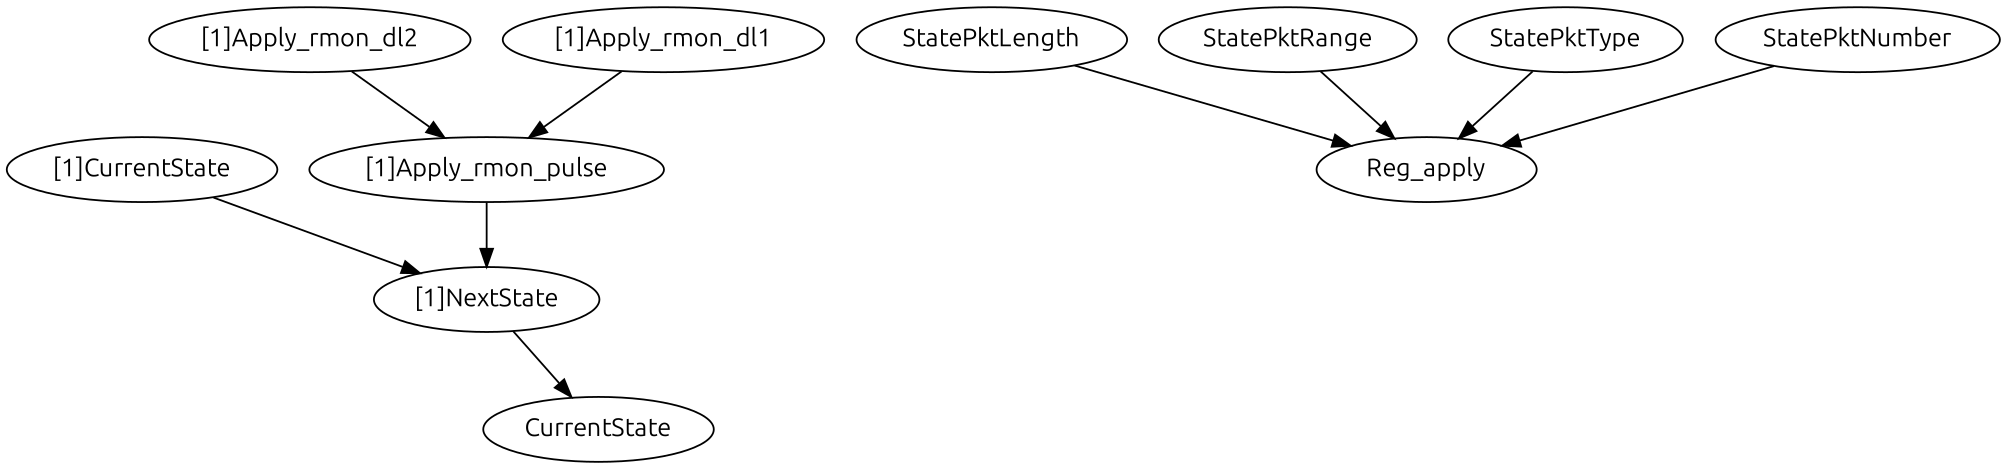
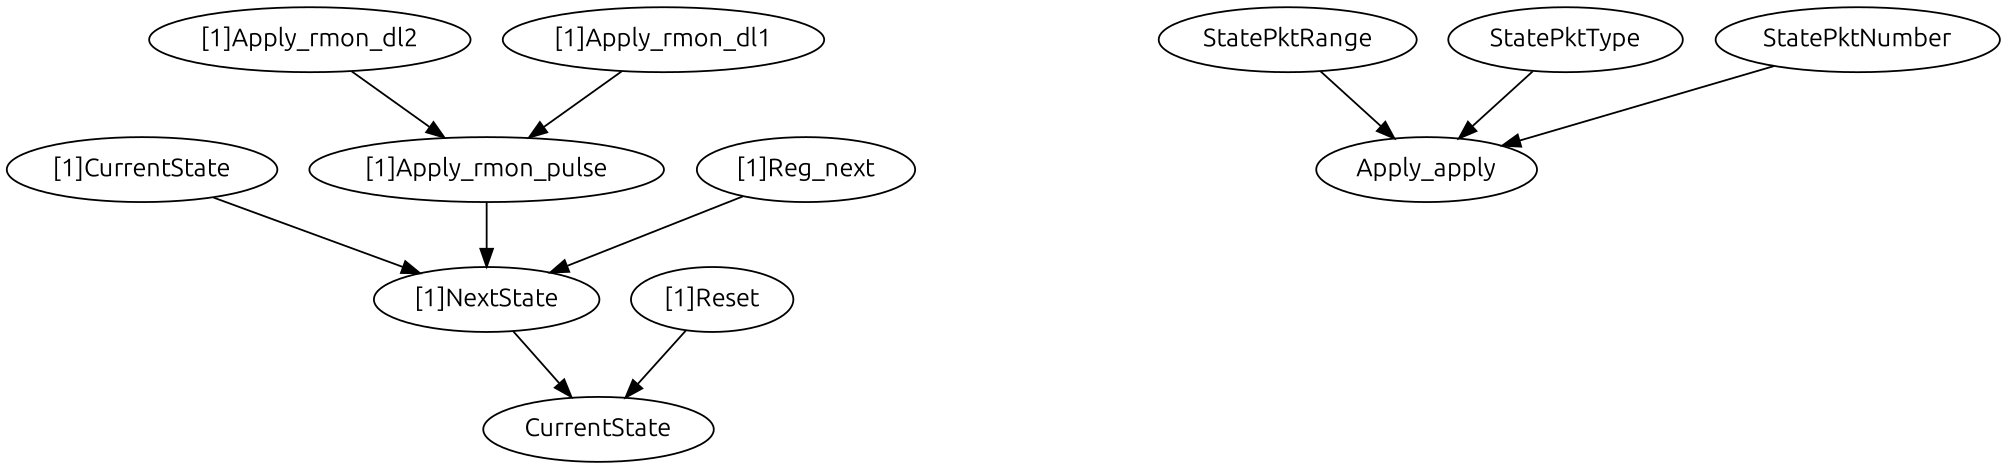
  strict digraph {
    fontname=Ubuntu
    node [complexity=8 fontname=Ubuntu importance=0.176615888215 rank=0.0220769860269]
    edge [fontname=Ubuntu]
    "[1]CurrentState" [complexity=19 importance=10.7136864643 rank=0.563878234965]
    "[1]NextState" [complexity=10 importance=0.710903696203 rank=0.0710903696203]
    CurrentState [importance=0.660077700217 rank=0.0825097125271]
-   Reg_apply [complexity=0 importance=0.0762433348654 rank=0.0]
-   StatePktLength
+   Reg_apply [complexity=0 importance=0.0762433348654 rank=0.0 label=Apply_apply]
    "[1]Apply_rmon_pulse" [complexity=11 importance=1.47362134849 rank=0.133965577135]
+   "[1]Reg_next" [complexity=14 importance=5.71135878811 rank=0.40795419915]
    "[1]Apply_rmon_dl2" [complexity=13 importance=2.97809082753 rank=0.22908390981]
    StatePktRange
    "[1]Apply_rmon_dl1" [complexity=13 importance=2.9840249197 rank=0.229540378438]
+   "[1]Reset" [complexity=9 importance=1.34428461892 rank=0.149364957658]
    StatePktType
    StatePktNumber
    "[1]CurrentState" -> "[1]NextState"
    "[1]NextState" -> CurrentState
-   StatePktLength -> Reg_apply
    "[1]Apply_rmon_pulse" -> "[1]NextState"
+   "[1]Reg_next" -> "[1]NextState"
    "[1]Apply_rmon_dl2" -> "[1]Apply_rmon_pulse"
    StatePktRange -> Reg_apply
    "[1]Apply_rmon_dl1" -> "[1]Apply_rmon_pulse"
+   "[1]Reset" -> CurrentState
    StatePktType -> Reg_apply
    StatePktNumber -> Reg_apply
  }
